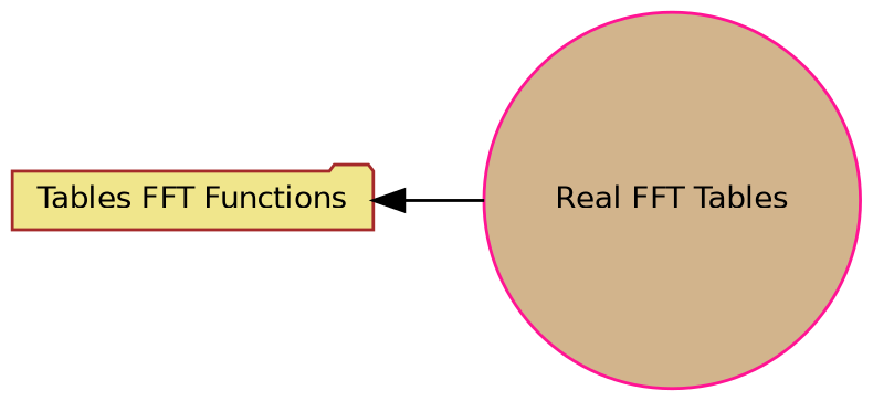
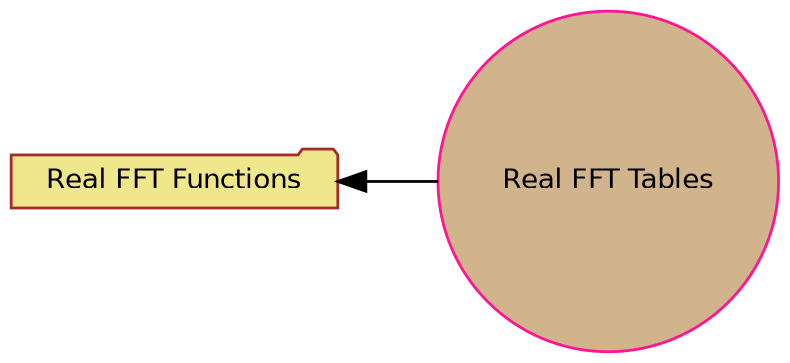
  digraph {
    rankdir=LR
    node [fontname=Helvetica fontsize=10 style=filled]
-   n1 [color=brown fillcolor=khaki height=0.2 label="Tables FFT Functions" shape=folder width=0.4]
+   n1 [color=brown fillcolor=khaki height=0.2 label="Real FFT Functions" shape=folder width=0.4]
    n2 [color=deeppink fillcolor=tan fontcolor=black height=0.2 label="Real FFT Tables" shape=circle width=0.4]
    n1 -> n2 [dir=back fontname=Helvetica fontsize=10 labelfontname=Helvetica labelfontsize=10 shape=plaintext style=solid]
  }
